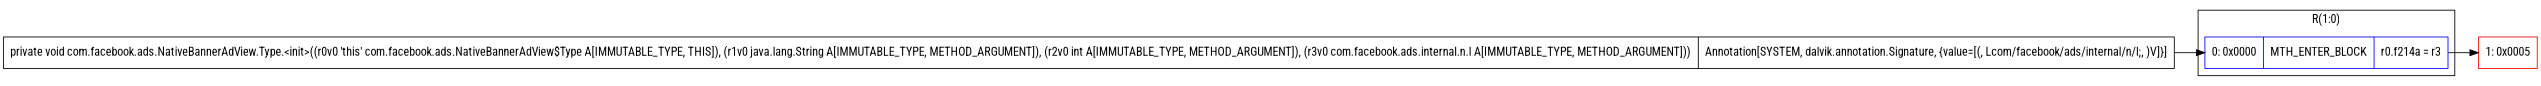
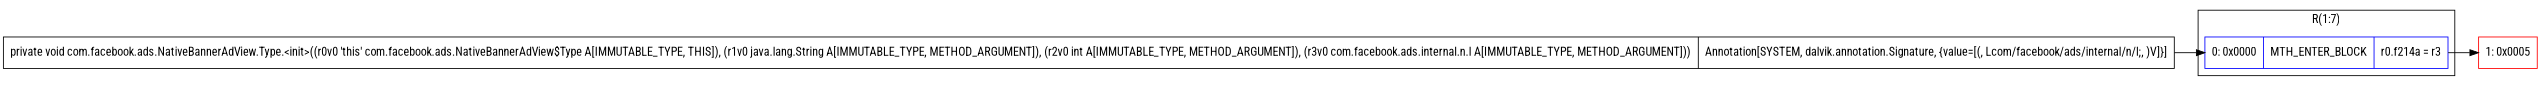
  digraph {
    rankdir=LR
    fontname="Roboto Condensed"
    node [shape=record fontname="Roboto Condensed"]
    edge [fontname="Roboto Condensed"]
    n1 [color=blue label="{0\:\ 0x0000|MTH_ENTER_BLOCK\l|r0.f214a = r3\l}"]
    n2 [color=red label="{1\:\ 0x0005}"]
    n3 [label="{private void com.facebook.ads.NativeBannerAdView.Type.\<init\>((r0v0 'this' com.facebook.ads.NativeBannerAdView$Type A[IMMUTABLE_TYPE, THIS]), (r1v0 java.lang.String A[IMMUTABLE_TYPE, METHOD_ARGUMENT]), (r2v0 int A[IMMUTABLE_TYPE, METHOD_ARGUMENT]), (r3v0 com.facebook.ads.internal.n.l A[IMMUTABLE_TYPE, METHOD_ARGUMENT]))  | Annotation[SYSTEM, dalvik.annotation.Signature, \{value=[(, Lcom\/facebook\/ads\/internal\/n\/l;, )V]\}]\l}"]
    subgraph cluster_1 {
-     label="R(1:0)"
+     label="R(1:7)"
      n1
    }
    n1 -> n2
    n3 -> n1
  }
